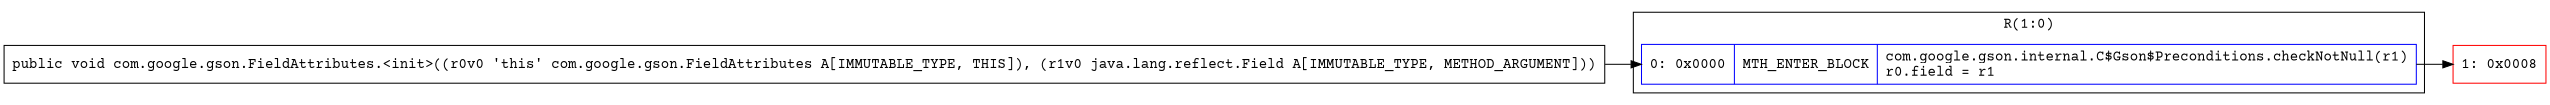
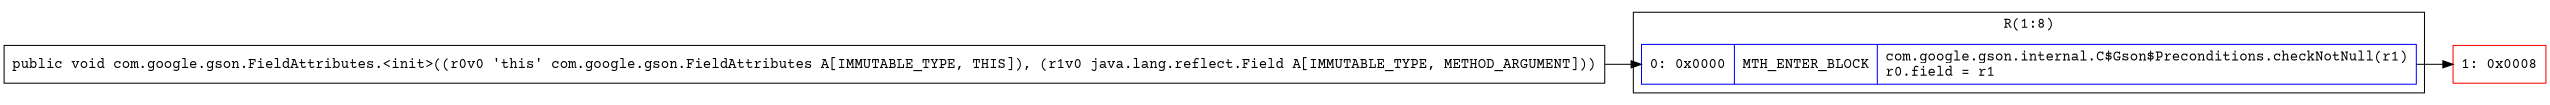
  digraph {
    rankdir=LR
    fontname="Courier Prime"
    node [shape=record fontname="Courier Prime"]
    edge [fontname="Courier Prime"]
    n1 [color=blue label="{0\:\ 0x0000|MTH_ENTER_BLOCK\l|com.google.gson.internal.C$Gson$Preconditions.checkNotNull(r1)\lr0.field = r1\l}"]
    n2 [color=red label="{1\:\ 0x0008}"]
    n3 [label="{public void com.google.gson.FieldAttributes.\<init\>((r0v0 'this' com.google.gson.FieldAttributes A[IMMUTABLE_TYPE, THIS]), (r1v0 java.lang.reflect.Field A[IMMUTABLE_TYPE, METHOD_ARGUMENT])) }"]
    subgraph cluster_1 {
-     label="R(1:0)"
+     label="R(1:8)"
      n1
    }
    n1 -> n2
    n3 -> n1
  }
